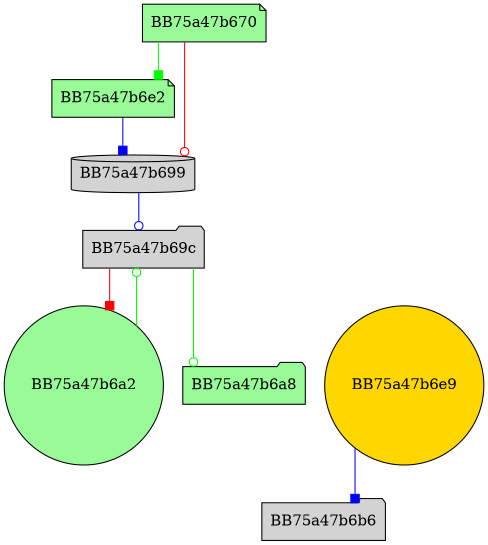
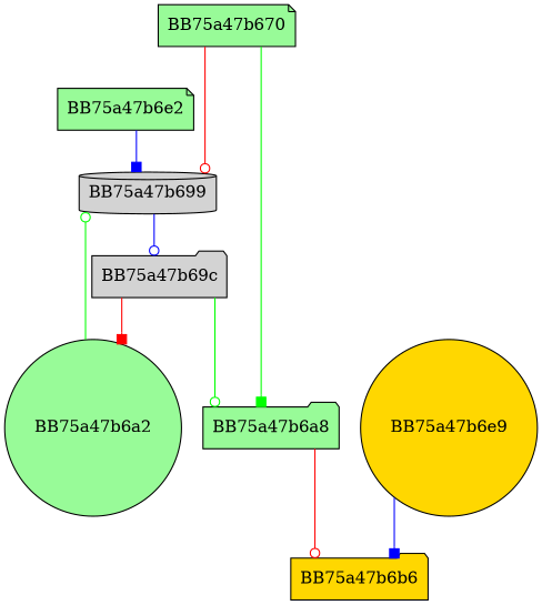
  digraph {
    splines=ortho
    node [fillcolor=palegreen shape=folder style=filled]
    edge [arrowhead=odot color=green]
    BB75a47b670 [shape=note]
    BB75a47b6e2 [shape=note]
    BB75a47b699 [fillcolor=lightgrey shape=cylinder]
    BB75a47b69c [fillcolor=lightgrey]
    BB75a47b6a8
    BB75a47b6a2 [shape=circle]
-   BB75a47b6b6 [fillcolor=lightgrey]
+   BB75a47b6b6 [fillcolor=gold]
    BB75a47b6e9 [fillcolor=gold shape=circle]
-   BB75a47b670 -> BB75a47b6e2 [arrowhead=box]
+   BB75a47b670 -> BB75a47b6a8 [arrowhead=box]
    BB75a47b670 -> BB75a47b699 [color=red]
    BB75a47b6e2 -> BB75a47b699 [arrowhead=box color=blue]
    BB75a47b699 -> BB75a47b69c [color=blue]
    BB75a47b69c -> BB75a47b6a8
    BB75a47b69c -> BB75a47b6a2 [arrowhead=box color=red]
-   BB75a47b6a2 -> BB75a47b69c
+   BB75a47b6a8 -> BB75a47b6b6 [color=red]
+   BB75a47b6a2 -> BB75a47b699
    BB75a47b6e9 -> BB75a47b6b6 [arrowhead=box color=blue]
  }
